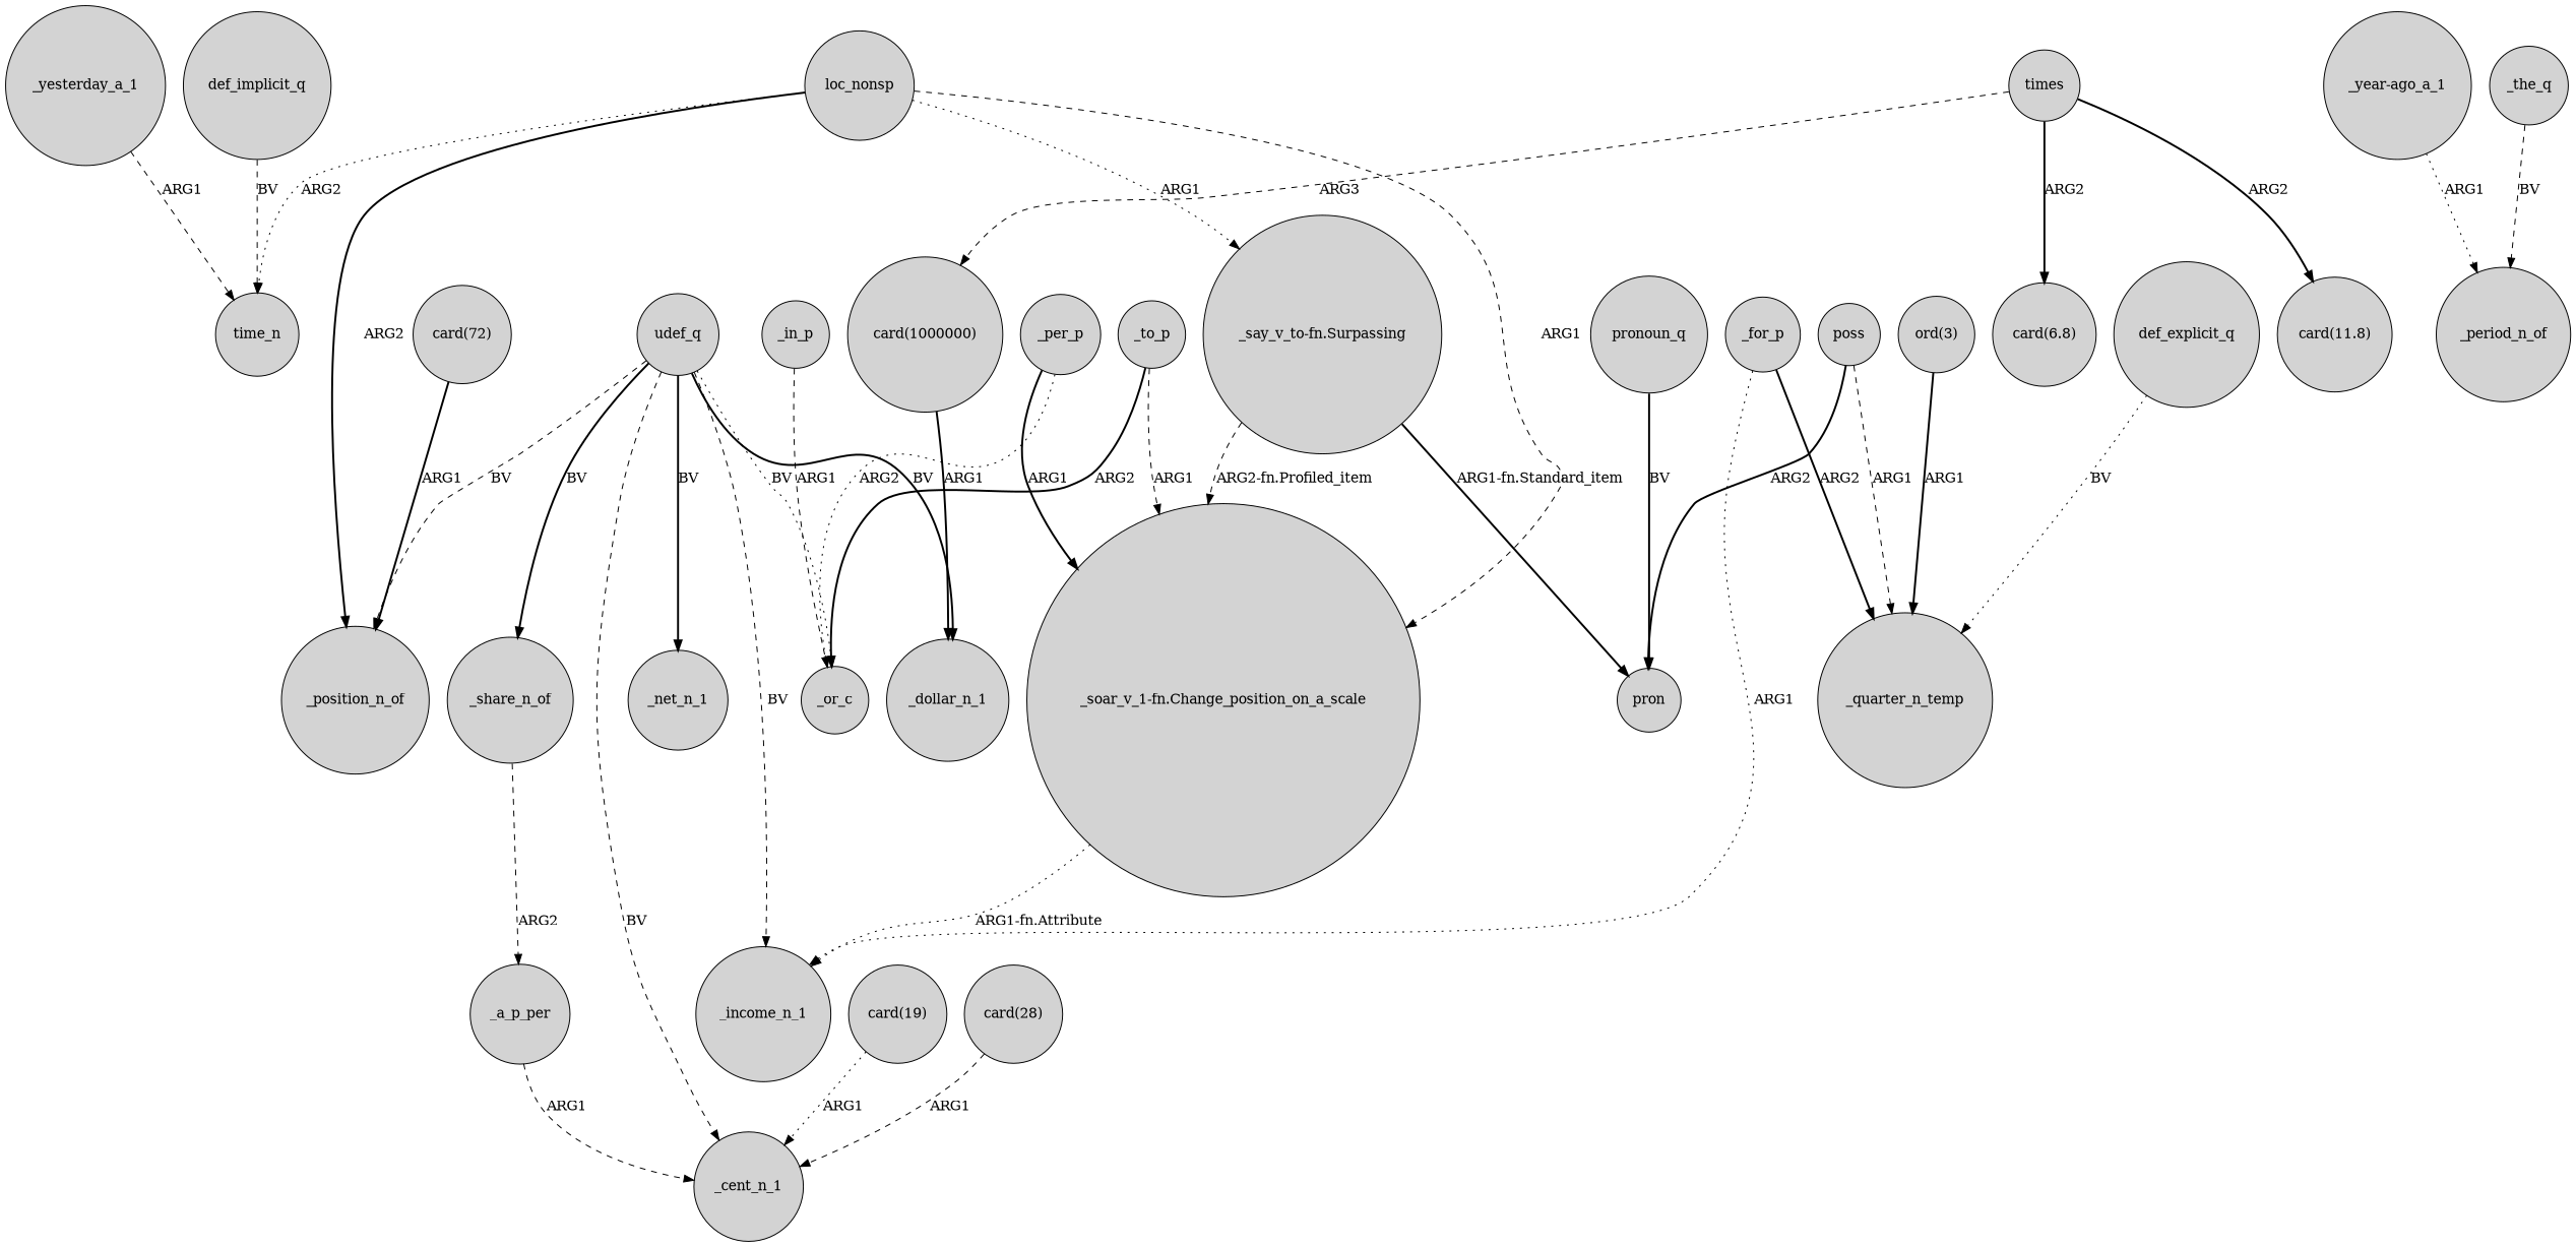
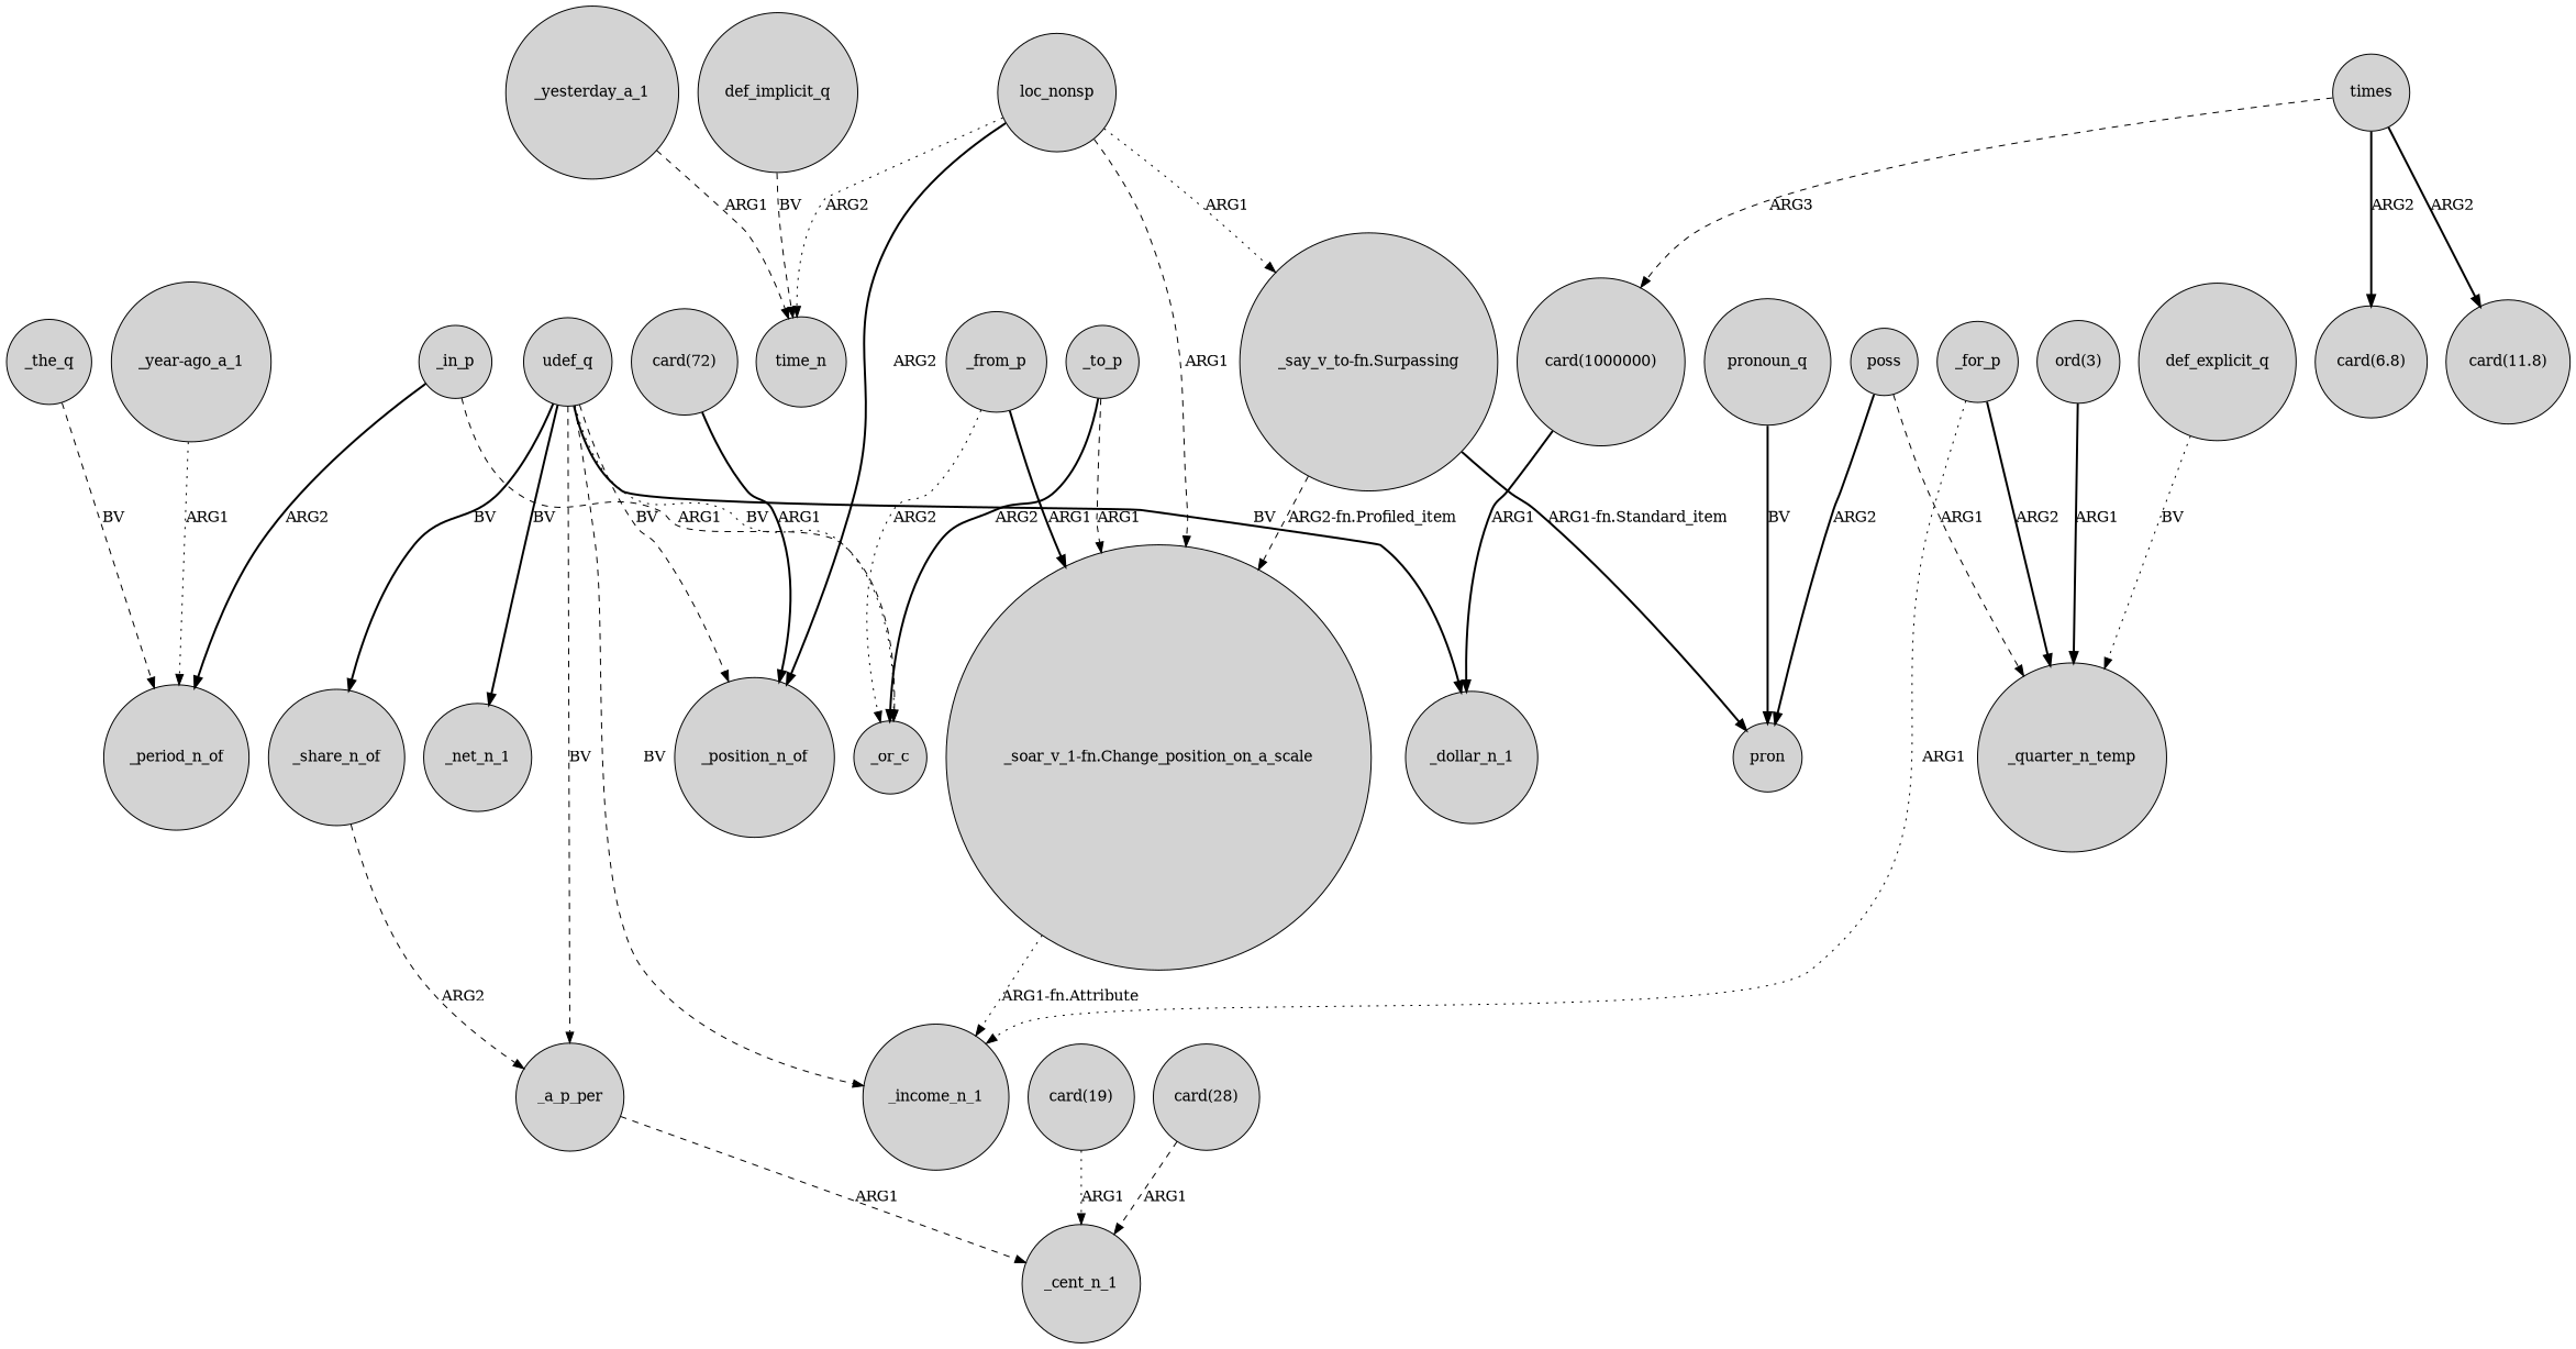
  digraph {
    node [shape=circle style=filled]
    edge [style=bold]
    _to_p
    _or_c
    "_soar_v_1-fn.Change_position_on_a_scale"
    _income_n_1
    "ord(3)"
    _quarter_n_temp
    times
    "card(6.8)"
    "card(1000000)"
    "card(11.8)"
    _dollar_n_1
    _in_p
    _period_n_of
    _a_p_per
    _cent_n_1
    _share_n_of
    udef_q
    _net_n_1
    n19 [label=_position_n_of]
    loc_nonsp
    time_n
    "_say_v_to-fn.Surpassing"
    pron
    _for_p
    "_year-ago_a_1"
    _yesterday_a_1
    "card(72)"
    pronoun_q
    poss
    "card(19)"
    "card(28)"
    def_explicit_q
-   _from_p [label=_per_p]
+   _from_p
    _the_q
    def_implicit_q
    _to_p -> _or_c [label=ARG2]
    _to_p -> "_soar_v_1-fn.Change_position_on_a_scale" [label=ARG1 style=dashed]
    "_soar_v_1-fn.Change_position_on_a_scale" -> _income_n_1 [label="ARG1-fn.Attribute" style=dotted]
    "ord(3)" -> _quarter_n_temp [label=ARG1]
    times -> "card(6.8)" [label=ARG2]
    times -> "card(1000000)" [label=ARG3 style=dashed]
    times -> "card(11.8)" [label=ARG2]
    "card(1000000)" -> _dollar_n_1 [label=ARG1]
    _in_p -> _or_c [label=ARG1 style=dashed]
+   _in_p -> _period_n_of [label=ARG2]
    _a_p_per -> _cent_n_1 [label=ARG1 style=dashed]
    _share_n_of -> _a_p_per [label=ARG2 style=dashed]
    udef_q -> _or_c [label=BV style=dotted]
    udef_q -> _income_n_1 [label=BV style=dashed]
    udef_q -> _dollar_n_1 [label=BV]
-   udef_q -> _cent_n_1 [label=BV style=dashed]
+   udef_q -> _a_p_per [label=BV style=dashed]
    udef_q -> _share_n_of [label=BV]
    udef_q -> _net_n_1 [label=BV]
    udef_q -> n19 [label=BV style=dashed]
    loc_nonsp -> "_soar_v_1-fn.Change_position_on_a_scale" [label=ARG1 style=dashed]
    loc_nonsp -> n19 [label=ARG2]
    loc_nonsp -> time_n [label=ARG2 style=dotted]
    loc_nonsp -> "_say_v_to-fn.Surpassing" [label=ARG1 style=dotted]
    "_say_v_to-fn.Surpassing" -> "_soar_v_1-fn.Change_position_on_a_scale" [label="ARG2-fn.Profiled_item" style=dashed]
    "_say_v_to-fn.Surpassing" -> pron [label="ARG1-fn.Standard_item"]
    _for_p -> _income_n_1 [label=ARG1 style=dotted]
    _for_p -> _quarter_n_temp [label=ARG2]
    "_year-ago_a_1" -> _period_n_of [label=ARG1 style=dotted]
    _yesterday_a_1 -> time_n [label=ARG1 style=dashed]
    "card(72)" -> n19 [label=ARG1]
    pronoun_q -> pron [label=BV]
    poss -> _quarter_n_temp [label=ARG1 style=dashed]
    poss -> pron [label=ARG2]
    "card(19)" -> _cent_n_1 [label=ARG1 style=dotted]
    "card(28)" -> _cent_n_1 [label=ARG1 style=dashed]
    def_explicit_q -> _quarter_n_temp [label=BV style=dotted]
    _from_p -> _or_c [label=ARG2 style=dotted]
    _from_p -> "_soar_v_1-fn.Change_position_on_a_scale" [label=ARG1]
    _the_q -> _period_n_of [label=BV style=dashed]
    def_implicit_q -> time_n [label=BV style=dashed]
  }
